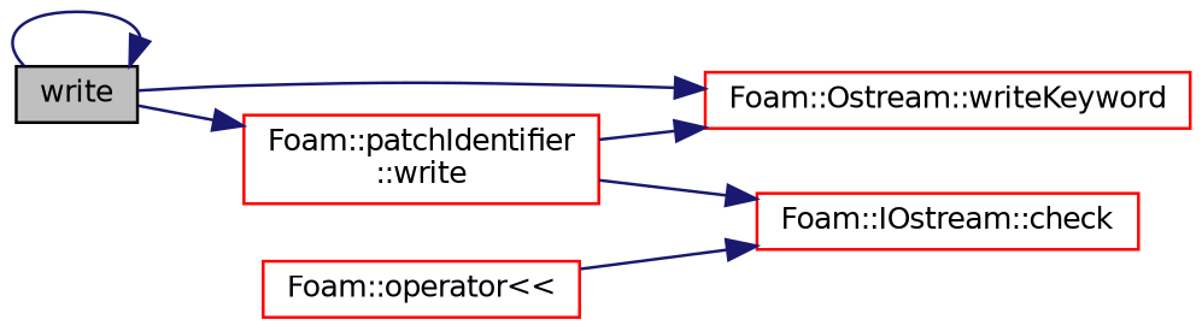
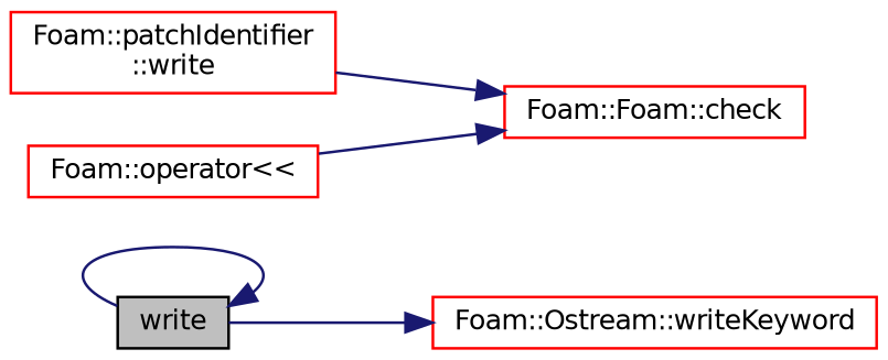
  digraph {
    fontname="DejaVu Sans"
    rankdir=LR
    node [color=red fontname="DejaVu Sans" fontsize=10 shape=record]
    edge [color=midnightblue fontname="DejaVu Sans" fontsize=10 labelfontname=FreeSans labelfontsize=10 style=solid]
    n1 [color=black fillcolor=grey75 fontcolor=black height=0.2 label=write style=filled width=0.4]
    n2 [height=0.2 label="Foam::patchIdentifier\l::write" width=0.4]
    n3 [height=0.2 label="Foam::Ostream::writeKeyword" width=0.4]
-   n4 [height=0.2 label="Foam::IOstream::check" width=0.4]
+   n4 [height=0.2 label="Foam::Foam::check" width=0.4]
    n5 [height=0.2 label="Foam::operator\<\<" width=0.4]
    n1 -> n1
-   n1 -> n2
    n1 -> n3
-   n2 -> n3
    n2 -> n4
    n5 -> n4
  }
